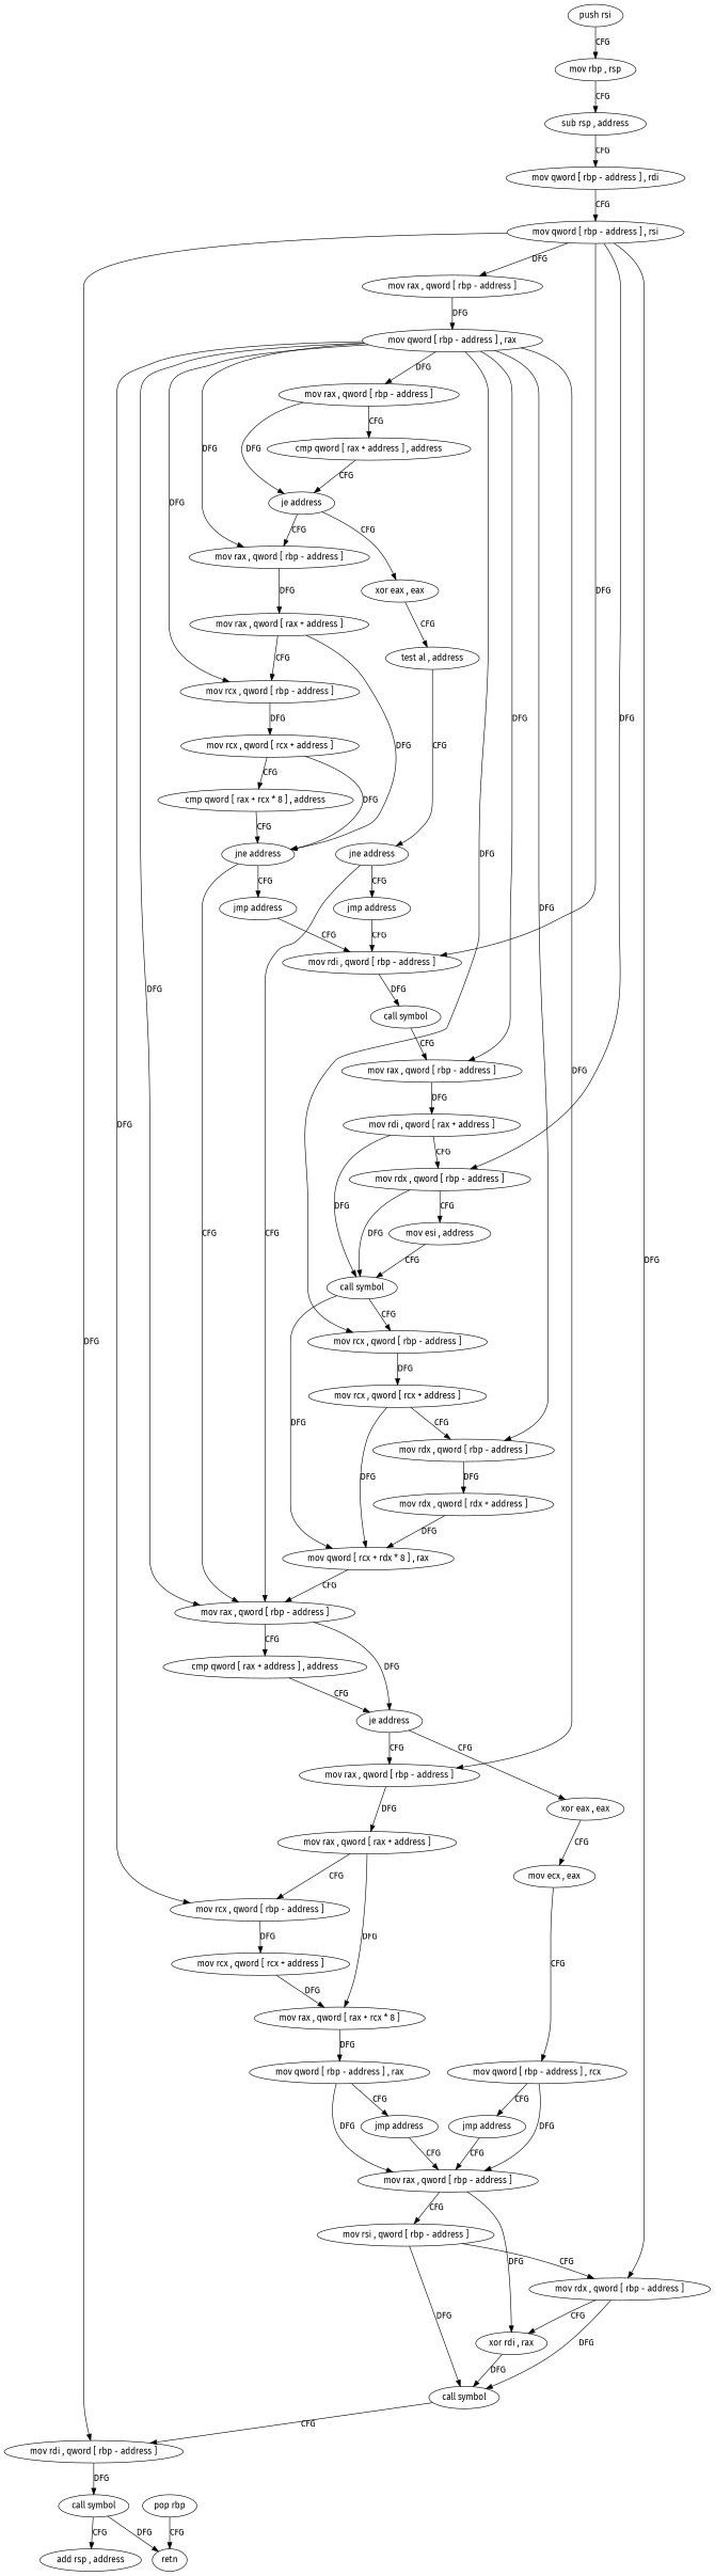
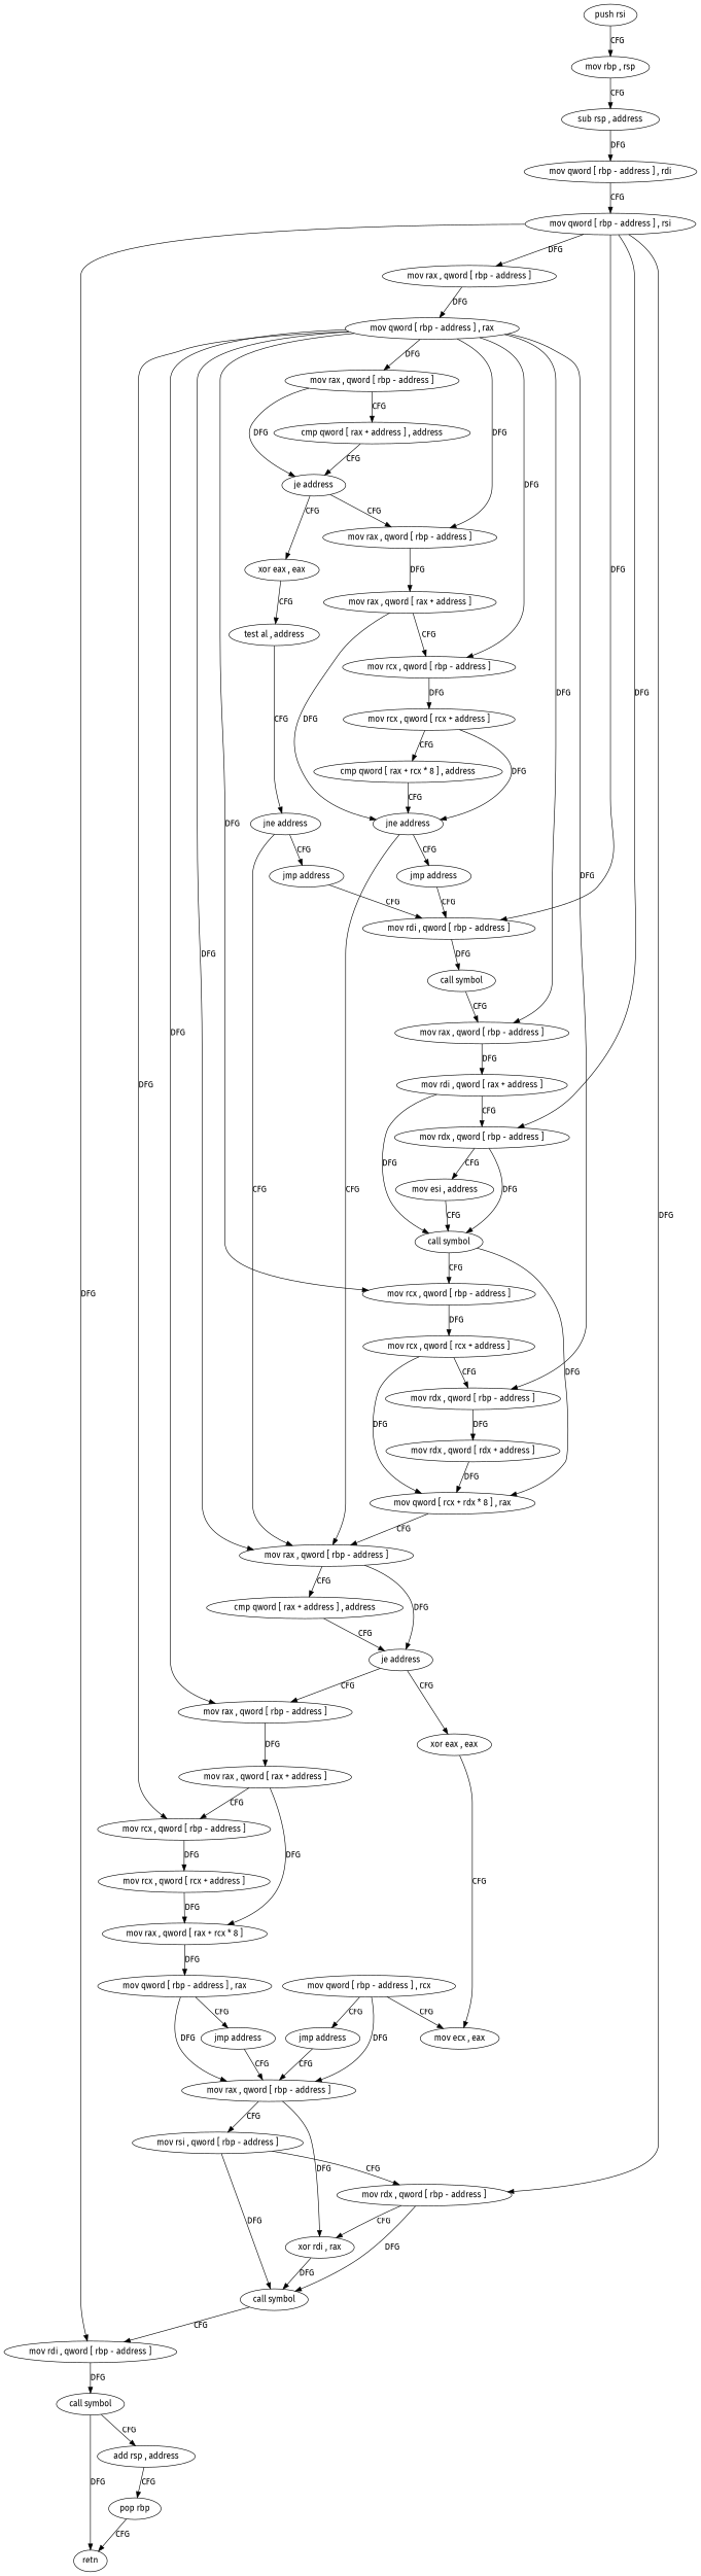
  digraph {
    fontname="Fira Sans"
    node [fontname="Fira Sans"]
    edge [fontname="Fira Sans"]
    n1 [label="push rsi"]
    n2 [label="mov rbp , rsp"]
    n3 [label="sub rsp , address"]
    n4 [label="mov qword [ rbp - address ] , rdi"]
    n5 [label="mov qword [ rbp - address ] , rsi"]
    n6 [label="mov rax , qword [ rbp - address ]"]
    n7 [label="mov rdi , qword [ rbp - address ]"]
    n8 [label="mov rdx , qword [ rbp - address ]"]
    n9 [label="mov rdx , qword [ rbp - address ]"]
    n10 [label="mov rdi , qword [ rbp - address ]"]
    n11 [label="mov rsi , qword [ rbp - address ]"]
    n12 [label="call symbol"]
    n13 [label="mov qword [ rbp - address ] , rax"]
    n14 [label="call symbol"]
    n15 [label="call symbol"]
    n16 [label="mov esi , address"]
    n17 [label="xor rdi , rax"]
    n18 [label="call symbol"]
    n19 [label="mov rax , qword [ rbp - address ]"]
    n20 [label="mov rax , qword [ rbp - address ]"]
    n21 [label="mov rax , qword [ rbp - address ]"]
    n22 [label="mov rcx , qword [ rbp - address ]"]
    n23 [label="mov rax , qword [ rbp - address ]"]
    n24 [label="mov rcx , qword [ rbp - address ]"]
    n25 [label="mov rax , qword [ rbp - address ]"]
    n26 [label="mov rcx , qword [ rbp - address ]"]
    n27 [label="mov rdx , qword [ rbp - address ]"]
    n28 [label="cmp qword [ rax + address ] , address"]
    n29 [label="je address"]
    n30 [label="mov rax , qword [ rax + address ]"]
    n31 [label="cmp qword [ rax + address ] , address"]
    n32 [label="je address"]
    n33 [label="mov rcx , qword [ rcx + address ]"]
    n34 [label="mov rax , qword [ rax + address ]"]
    n35 [label="mov rcx , qword [ rcx + address ]"]
    n36 [label="mov rdi , qword [ rax + address ]"]
    n37 [label="mov rcx , qword [ rcx + address ]"]
    n38 [label="mov rdx , qword [ rdx + address ]"]
    n39 [label="xor eax , eax"]
    n40 [label="test al , address"]
    n41 [label="jne address"]
    n42 [label="jne address"]
    n43 [label="jmp address"]
    n44 [label="xor eax , eax"]
    n45 [label="jmp address"]
    n46 [label="cmp qword [ rax + rcx * 8 ] , address"]
    n47 [label="mov ecx , eax"]
    n48 [label="mov qword [ rbp - address ] , rcx"]
    n49 [label="mov rax , qword [ rax + rcx * 8 ]"]
    n50 [label="jmp address"]
    n51 [label="mov rax , qword [ rbp - address ]"]
    n52 [label="mov qword [ rbp - address ] , rax"]
    n53 [label="jmp address"]
    n54 [label="mov qword [ rcx + rdx * 8 ] , rax"]
    n55 [label="add rsp , address"]
    n56 [label=retn]
    n57 [label="pop rbp"]
    n1 -> n2 [label=CFG]
    n2 -> n3 [label=CFG]
-   n3 -> n4 [label=CFG]
+   n3 -> n4 [label=DFG]
    n4 -> n5 [label=CFG]
    n5 -> n6 [label=DFG]
    n5 -> n7 [label=DFG]
    n5 -> n8 [label=DFG]
    n5 -> n9 [label=DFG]
    n5 -> n10 [label=DFG]
    n6 -> n13 [label=DFG]
    n7 -> n14 [label=DFG]
    n8 -> n15 [label=DFG]
    n8 -> n16 [label=CFG]
    n9 -> n12 [label=DFG]
    n9 -> n17 [label=CFG]
    n10 -> n18 [label=DFG]
    n11 -> n9 [label=CFG]
    n11 -> n12 [label=DFG]
    n12 -> n10 [label=CFG]
    n13 -> n19 [label=DFG]
    n13 -> n20 [label=DFG]
    n13 -> n21 [label=DFG]
    n13 -> n22 [label=DFG]
    n13 -> n23 [label=DFG]
    n13 -> n24 [label=DFG]
    n13 -> n25 [label=DFG]
    n13 -> n26 [label=DFG]
    n13 -> n27 [label=DFG]
    n14 -> n25 [label=CFG]
    n15 -> n26 [label=CFG]
    n15 -> n54 [label=DFG]
    n16 -> n15 [label=CFG]
    n17 -> n12 [label=DFG]
    n18 -> n55 [label=CFG]
    n18 -> n56 [label=DFG]
    n19 -> n28 [label=CFG]
    n19 -> n29 [label=DFG]
    n20 -> n30 [label=DFG]
    n21 -> n31 [label=CFG]
    n21 -> n32 [label=DFG]
    n22 -> n33 [label=DFG]
    n23 -> n34 [label=DFG]
    n24 -> n35 [label=DFG]
    n25 -> n36 [label=DFG]
    n26 -> n37 [label=DFG]
    n27 -> n38 [label=DFG]
    n28 -> n29 [label=CFG]
    n29 -> n20 [label=CFG]
    n29 -> n39 [label=CFG]
    n30 -> n22 [label=CFG]
    n30 -> n42 [label=DFG]
    n31 -> n32 [label=CFG]
    n32 -> n23 [label=CFG]
    n32 -> n44 [label=CFG]
    n33 -> n42 [label=DFG]
    n33 -> n46 [label=CFG]
    n34 -> n24 [label=CFG]
    n34 -> n49 [label=DFG]
    n35 -> n49 [label=DFG]
    n36 -> n8 [label=CFG]
    n36 -> n15 [label=DFG]
    n37 -> n27 [label=CFG]
    n37 -> n54 [label=DFG]
    n38 -> n54 [label=DFG]
    n39 -> n40 [label=CFG]
    n40 -> n41 [label=CFG]
    n41 -> n21 [label=CFG]
    n41 -> n43 [label=CFG]
    n42 -> n21 [label=CFG]
    n42 -> n45 [label=CFG]
    n43 -> n7 [label=CFG]
    n44 -> n47 [label=CFG]
    n45 -> n7 [label=CFG]
    n46 -> n42 [label=CFG]
-   n47 -> n48 [label=CFG]
+   n48 -> n47 [label=CFG]
    n48 -> n50 [label=CFG]
    n48 -> n51 [label=DFG]
    n49 -> n52 [label=DFG]
    n50 -> n51 [label=CFG]
    n51 -> n11 [label=CFG]
    n51 -> n17 [label=DFG]
    n52 -> n51 [label=DFG]
    n52 -> n53 [label=CFG]
    n53 -> n51 [label=CFG]
    n54 -> n21 [label=CFG]
+   n55 -> n57 [label=CFG]
    n57 -> n56 [label=CFG]
  }
